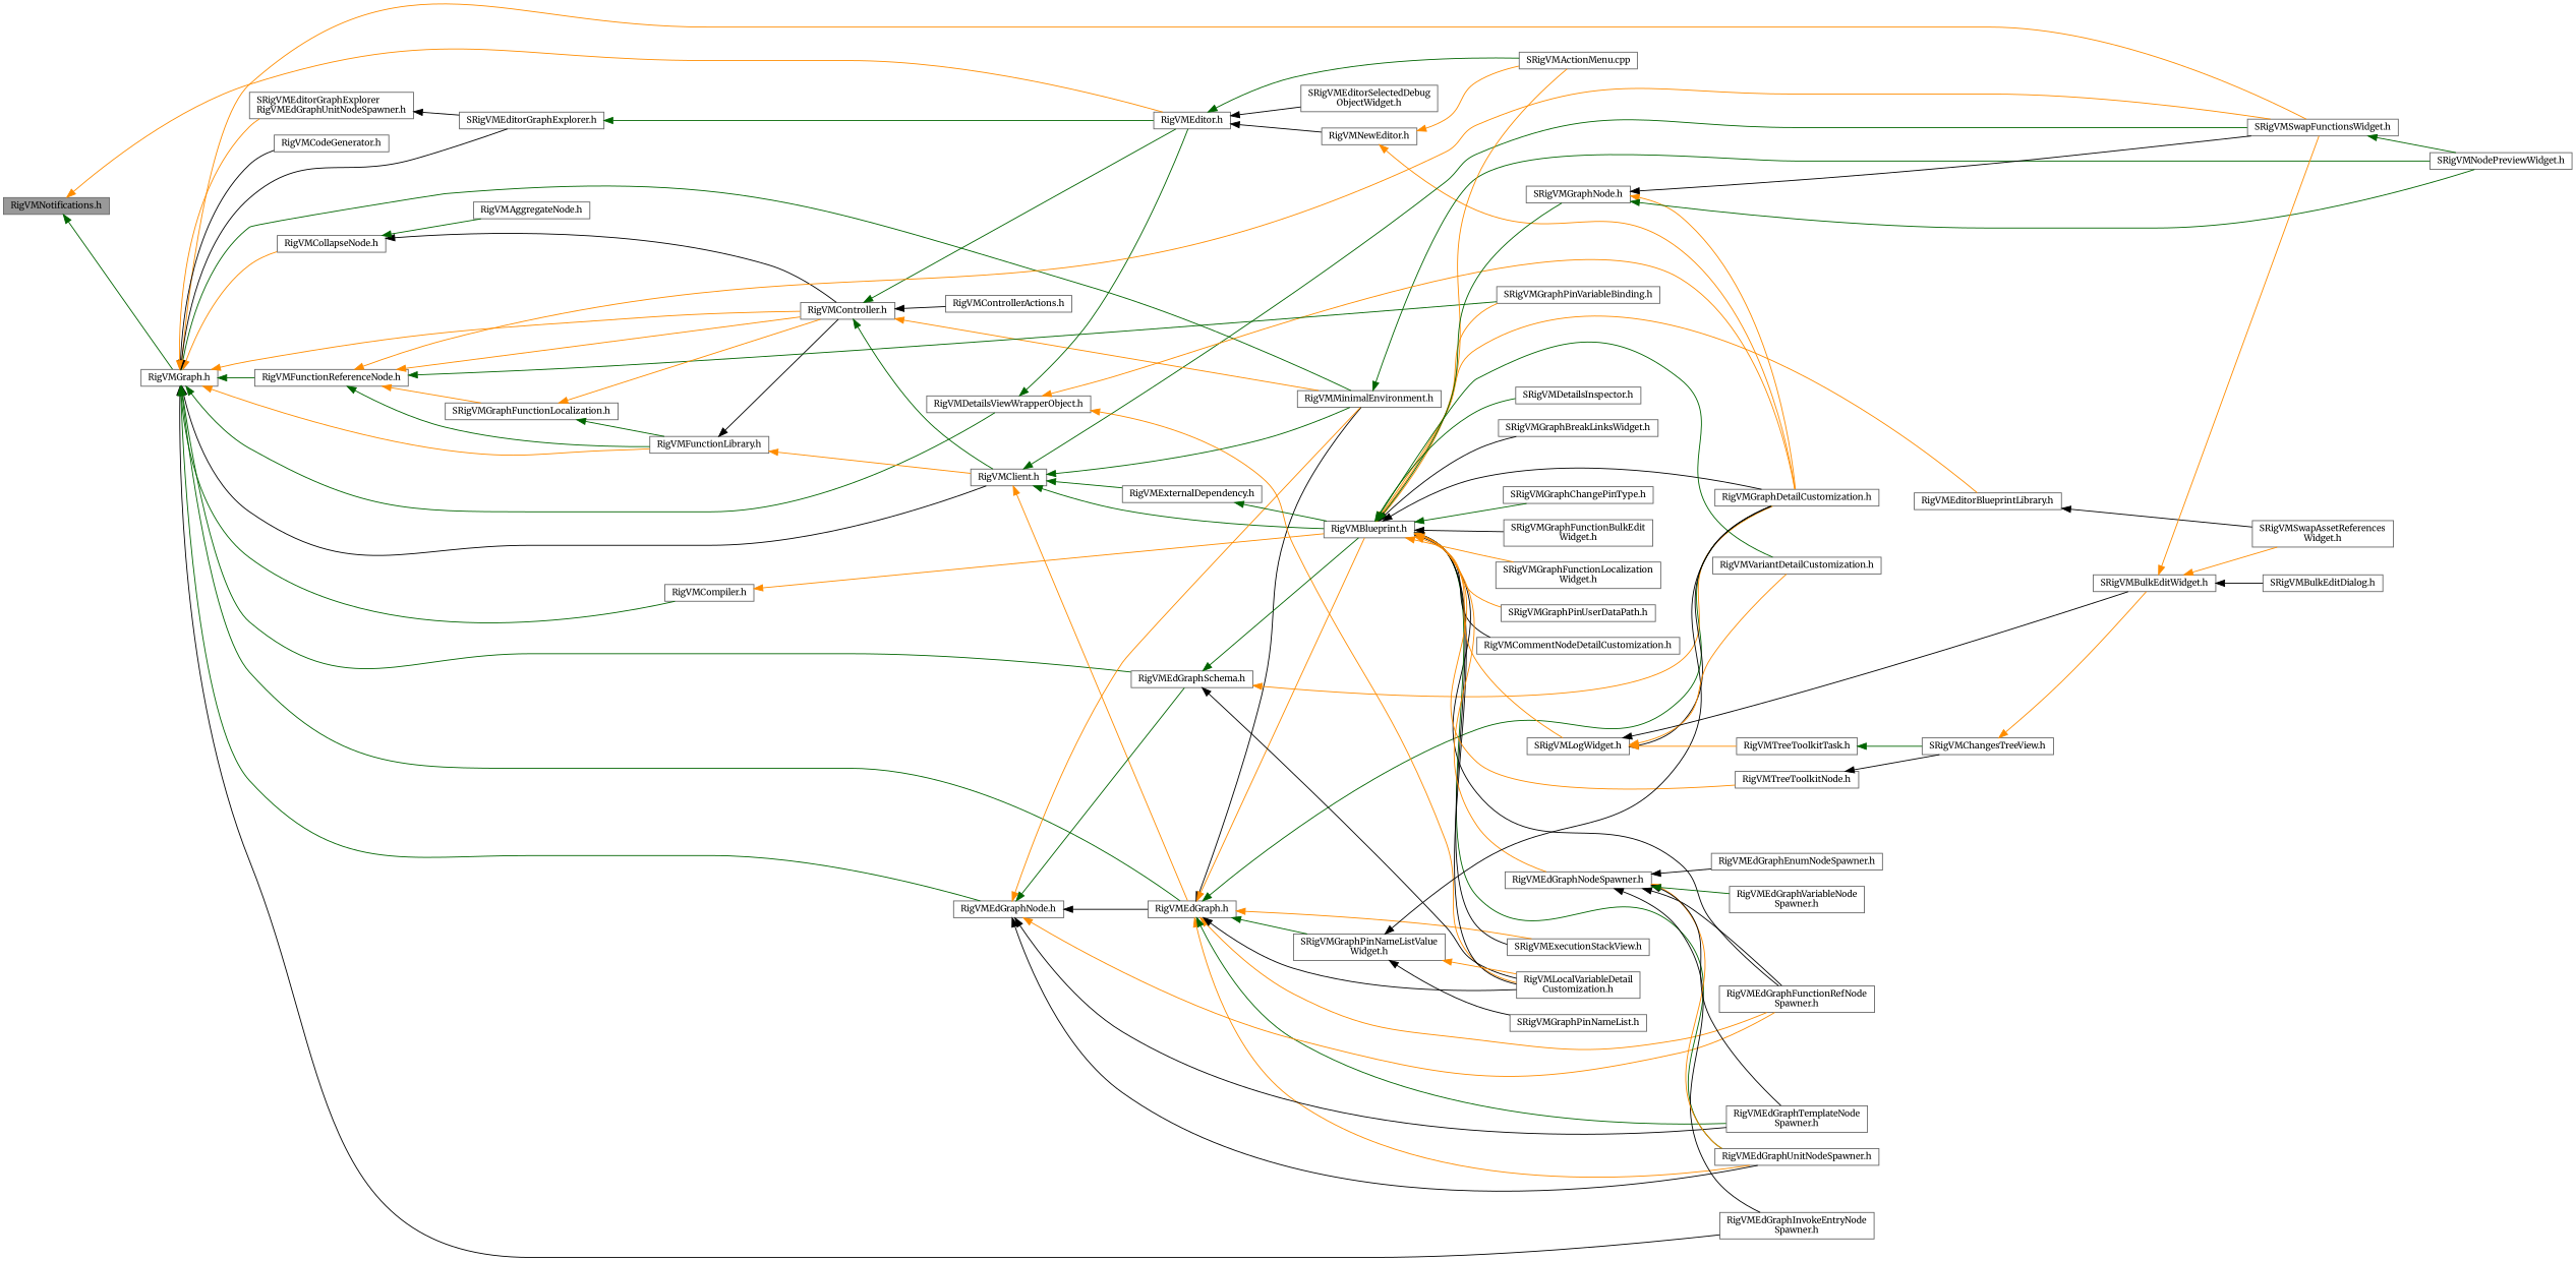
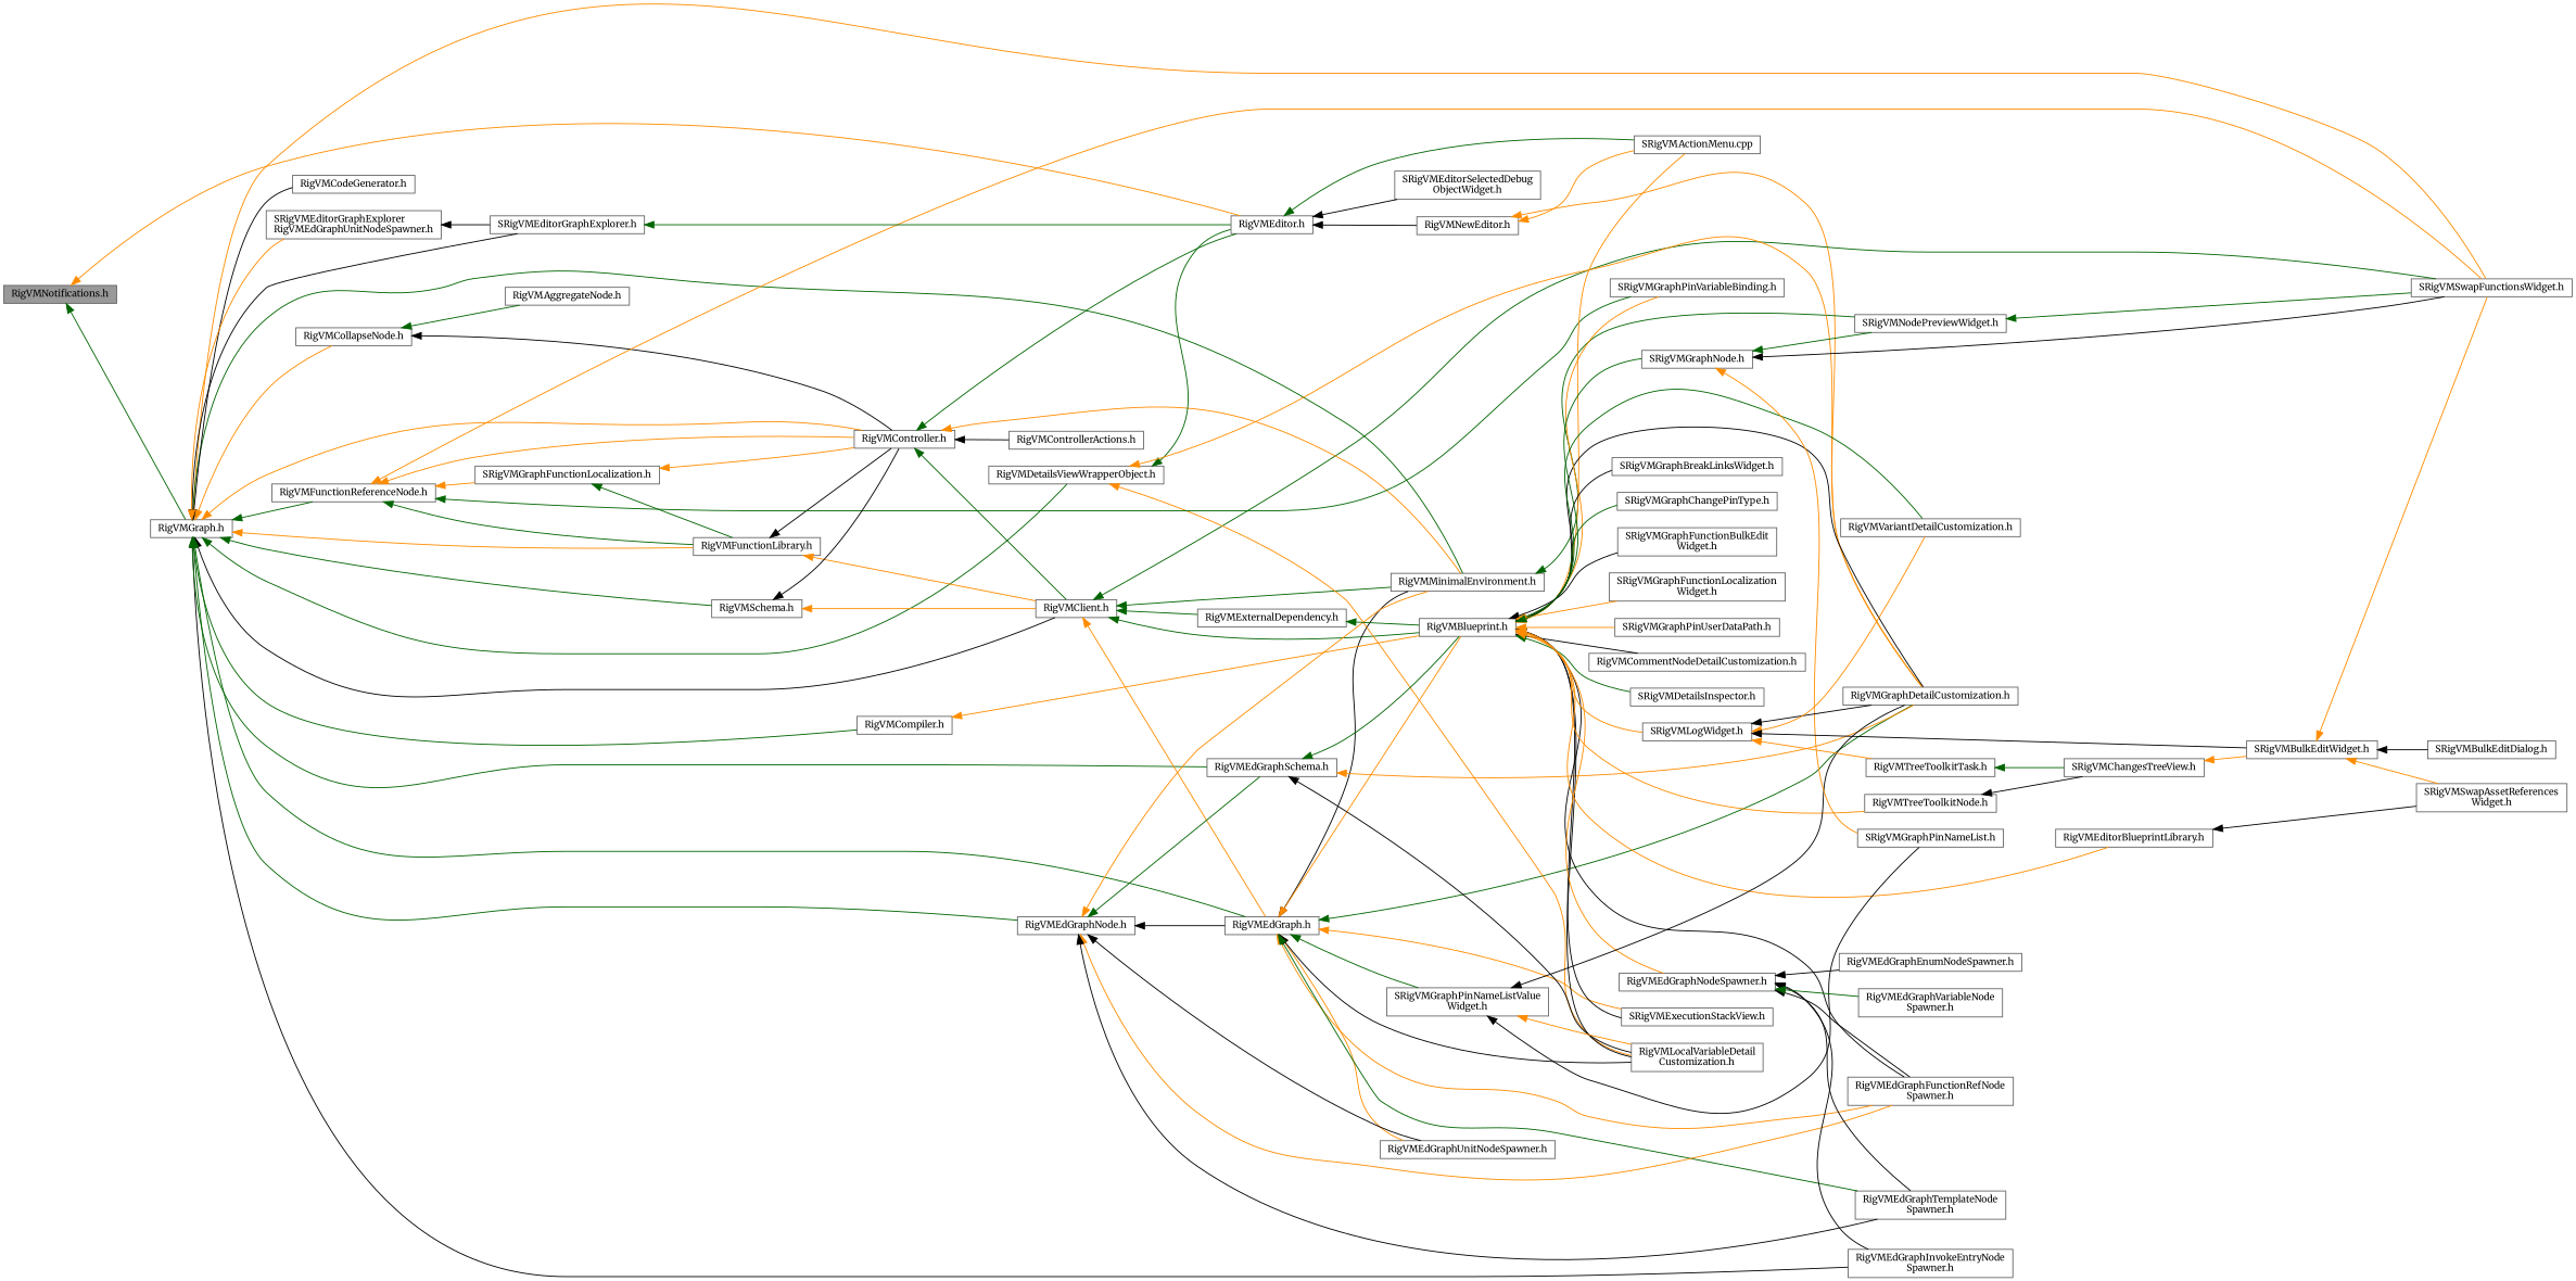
  digraph {
    fontname=Merriweather
    rankdir=LR
    node [color=grey40 fillcolor=white fontname=Merriweather fontsize=10 shape=box style=filled]
    edge [color=darkorange dir=back fontname=Merriweather fontsize=10 labelfontname=Helvetica labelfontsize=10 style=solid]
    n1 [color=gray40 fillcolor=grey60 fontcolor=black height=0.2 label="RigVMNotifications.h" width=0.4]
    n2 [height=0.2 label="RigVMEditor.h" width=0.4]
    n3 [height=0.2 label="RigVMGraph.h" width=0.4]
    n4 [height=0.2 label="RigVMNewEditor.h" width=0.4]
    n5 [height=0.2 label="SRigVMActionMenu.cpp" width=0.4]
    n6 [height=0.2 label="SRigVMEditorSelectedDebug\lObjectWidget.h" width=0.4]
    n7 [height=0.2 label="RigVMClient.h" width=0.4]
    n8 [height=0.2 label="RigVMEdGraphInvokeEntryNode\lSpawner.h" width=0.4]
    n9 [height=0.2 label="SRigVMSwapFunctionsWidget.h" width=0.4]
    n10 [height=0.2 label="RigVMEdGraph.h" width=0.4]
    n11 [height=0.2 label="RigVMMinimalEnvironment.h" width=0.4]
    n12 [height=0.2 label="RigVMCodeGenerator.h" width=0.4]
    n13 [height=0.2 label="RigVMCollapseNode.h" width=0.4]
    n14 [height=0.2 label="RigVMController.h" width=0.4]
    n15 [height=0.2 label="RigVMCompiler.h" width=0.4]
    n16 [height=0.2 label="RigVMDetailsViewWrapperObject.h" width=0.4]
    n17 [height=0.2 label="RigVMEdGraphNode.h" width=0.4]
    n18 [height=0.2 label="RigVMEdGraphSchema.h" width=0.4]
    n19 [height=0.2 label="RigVMFunctionLibrary.h" width=0.4]
    n20 [height=0.2 label="RigVMFunctionReferenceNode.h" width=0.4]
+   n21 [height=0.2 label="RigVMSchema.h" width=0.4]
    n22 [height=0.2 label="SRigVMEditorGraphExplorer.h" width=0.4]
    n23 [height=0.2 label="SRigVMEditorGraphExplorer\lRigVMEdGraphUnitNodeSpawner.h" width=0.4]
    n24 [height=0.2 label="RigVMGraphDetailCustomization.h" width=0.4]
    n25 [height=0.2 label="RigVMBlueprint.h" width=0.4]
    n26 [height=0.2 label="RigVMExternalDependency.h" width=0.4]
    n27 [height=0.2 label="RigVMEdGraphFunctionRefNode\lSpawner.h" width=0.4]
    n28 [height=0.2 label="RigVMEdGraphUnitNodeSpawner.h" width=0.4]
    n29 [height=0.2 label="RigVMLocalVariableDetail\lCustomization.h" width=0.4]
    n30 [height=0.2 label="SRigVMExecutionStackView.h" width=0.4]
    n31 [height=0.2 label="RigVMEdGraphTemplateNode\lSpawner.h" width=0.4]
    n32 [height=0.2 label="SRigVMGraphPinNameListValue\lWidget.h" width=0.4]
    n33 [height=0.2 label="SRigVMNodePreviewWidget.h" width=0.4]
    n34 [height=0.2 label="RigVMAggregateNode.h" width=0.4]
    n35 [height=0.2 label="RigVMControllerActions.h" width=0.4]
    n36 [height=0.2 label="SRigVMGraphPinVariableBinding.h" width=0.4]
    n37 [height=0.2 label="SRigVMGraphFunctionLocalization.h" width=0.4]
    n38 [height=0.2 label="RigVMCommentNodeDetailCustomization.h" width=0.4]
    n39 [height=0.2 label="RigVMEdGraphNodeSpawner.h" width=0.4]
    n40 [height=0.2 label="RigVMEditorBlueprintLibrary.h" width=0.4]
    n41 [height=0.2 label="RigVMTreeToolkitNode.h" width=0.4]
    n42 [height=0.2 label="RigVMVariantDetailCustomization.h" width=0.4]
    n43 [height=0.2 label="SRigVMDetailsInspector.h" width=0.4]
    n44 [height=0.2 label="SRigVMGraphBreakLinksWidget.h" width=0.4]
    n45 [height=0.2 label="SRigVMGraphChangePinType.h" width=0.4]
    n46 [height=0.2 label="SRigVMGraphFunctionBulkEdit\lWidget.h" width=0.4]
    n47 [height=0.2 label="SRigVMGraphFunctionLocalization\lWidget.h" width=0.4]
    n48 [height=0.2 label="SRigVMGraphNode.h" width=0.4]
    n49 [height=0.2 label="SRigVMGraphPinUserDataPath.h" width=0.4]
    n50 [height=0.2 label="SRigVMLogWidget.h" width=0.4]
    n51 [height=0.2 label="RigVMEdGraphEnumNodeSpawner.h" width=0.4]
    n52 [height=0.2 label="RigVMEdGraphVariableNode\lSpawner.h" width=0.4]
    n53 [height=0.2 label="SRigVMSwapAssetReferences\lWidget.h" width=0.4]
    n54 [height=0.2 label="SRigVMChangesTreeView.h" width=0.4]
    n55 [height=0.2 label="SRigVMBulkEditWidget.h" width=0.4]
    n56 [height=0.2 label="RigVMTreeToolkitTask.h" width=0.4]
    n57 [height=0.2 label="SRigVMBulkEditDialog.h" width=0.4]
    n58 [height=0.2 label="SRigVMGraphPinNameList.h" width=0.4]
    n1 -> n2
    n1 -> n3 [color=darkgreen]
    n2 -> n4 [color=black]
    n2 -> n5 [color=darkgreen]
    n2 -> n6 [color=black]
    n3 -> n7 [color=black]
    n3 -> n8 [color=black]
    n3 -> n9
    n3 -> n10 [color=darkgreen]
    n3 -> n11 [color=darkgreen]
    n3 -> n12 [color=black]
    n3 -> n13
    n3 -> n14
    n3 -> n15 [color=darkgreen]
    n3 -> n16 [color=darkgreen]
    n3 -> n17 [color=darkgreen]
    n3 -> n18 [color=darkgreen]
    n3 -> n19
    n3 -> n20 [color=darkgreen]
+   n3 -> n21 [color=darkgreen]
    n3 -> n22 [color=black]
    n3 -> n23
    n4 -> n5
    n4 -> n24
    n7 -> n9 [color=darkgreen]
    n7 -> n10
    n7 -> n11 [color=darkgreen]
    n7 -> n25 [color=darkgreen]
    n7 -> n26 [color=darkgreen]
    n10 -> n11 [color=black]
    n10 -> n24 [color=darkgreen]
    n10 -> n25
    n10 -> n27
    n10 -> n28
    n10 -> n29 [color=black]
    n10 -> n30
    n10 -> n31 [color=darkgreen]
    n10 -> n32 [color=darkgreen]
    n11 -> n33 [color=darkgreen]
    n13 -> n14 [color=black]
    n13 -> n34 [color=darkgreen]
    n14 -> n2 [color=darkgreen]
    n14 -> n7 [color=darkgreen]
    n14 -> n11
    n14 -> n35 [color=black]
    n15 -> n25
    n16 -> n2 [color=darkgreen]
    n16 -> n24
    n16 -> n29
    n17 -> n10 [color=black]
    n17 -> n11
    n17 -> n18 [color=darkgreen]
    n17 -> n27
    n17 -> n28 [color=black]
    n17 -> n31 [color=black]
    n18 -> n24
    n18 -> n25 [color=darkgreen]
    n18 -> n29 [color=black]
    n19 -> n7
    n19 -> n14 [color=black]
    n20 -> n9
    n20 -> n14
    n20 -> n19 [color=darkgreen]
    n20 -> n36 [color=darkgreen]
    n20 -> n37
+   n21 -> n7
+   n21 -> n14 [color=black]
    n22 -> n2 [color=darkgreen]
    n23 -> n22 [color=black]
    n25 -> n5
    n25 -> n24 [color=black]
    n25 -> n27 [color=black]
-   n25 -> n28 [color=darkgreen]
    n25 -> n29 [color=black]
    n25 -> n30 [color=black]
    n25 -> n36
    n25 -> n38 [color=black]
    n25 -> n39
    n25 -> n40
    n25 -> n41
    n25 -> n42 [color=darkgreen]
    n25 -> n43 [color=darkgreen]
    n25 -> n44 [color=black]
    n25 -> n45 [color=darkgreen]
    n25 -> n46 [color=black]
    n25 -> n47
    n25 -> n48 [color=darkgreen]
    n25 -> n49
    n25 -> n50
    n26 -> n25 [color=darkgreen]
    n32 -> n24 [color=black]
    n32 -> n29
    n32 -> n58 [color=black]
-   n9 -> n33 [color=darkgreen]
+   n33 -> n9 [color=darkgreen]
    n37 -> n14
    n37 -> n19 [color=darkgreen]
    n39 -> n8 [color=black]
    n39 -> n27 [color=black]
-   n39 -> n28
    n39 -> n31 [color=black]
    n39 -> n51 [color=black]
    n39 -> n52 [color=darkgreen]
    n40 -> n53 [color=black]
    n41 -> n54 [color=black]
    n48 -> n9 [color=black]
-   n48 -> n24
+   n48 -> n58
    n48 -> n33 [color=darkgreen]
    n50 -> n24 [color=black]
    n50 -> n42
    n50 -> n55 [color=black]
    n50 -> n56
    n54 -> n55
    n55 -> n9
    n55 -> n53
    n55 -> n57 [color=black]
    n56 -> n54 [color=darkgreen]
  }
